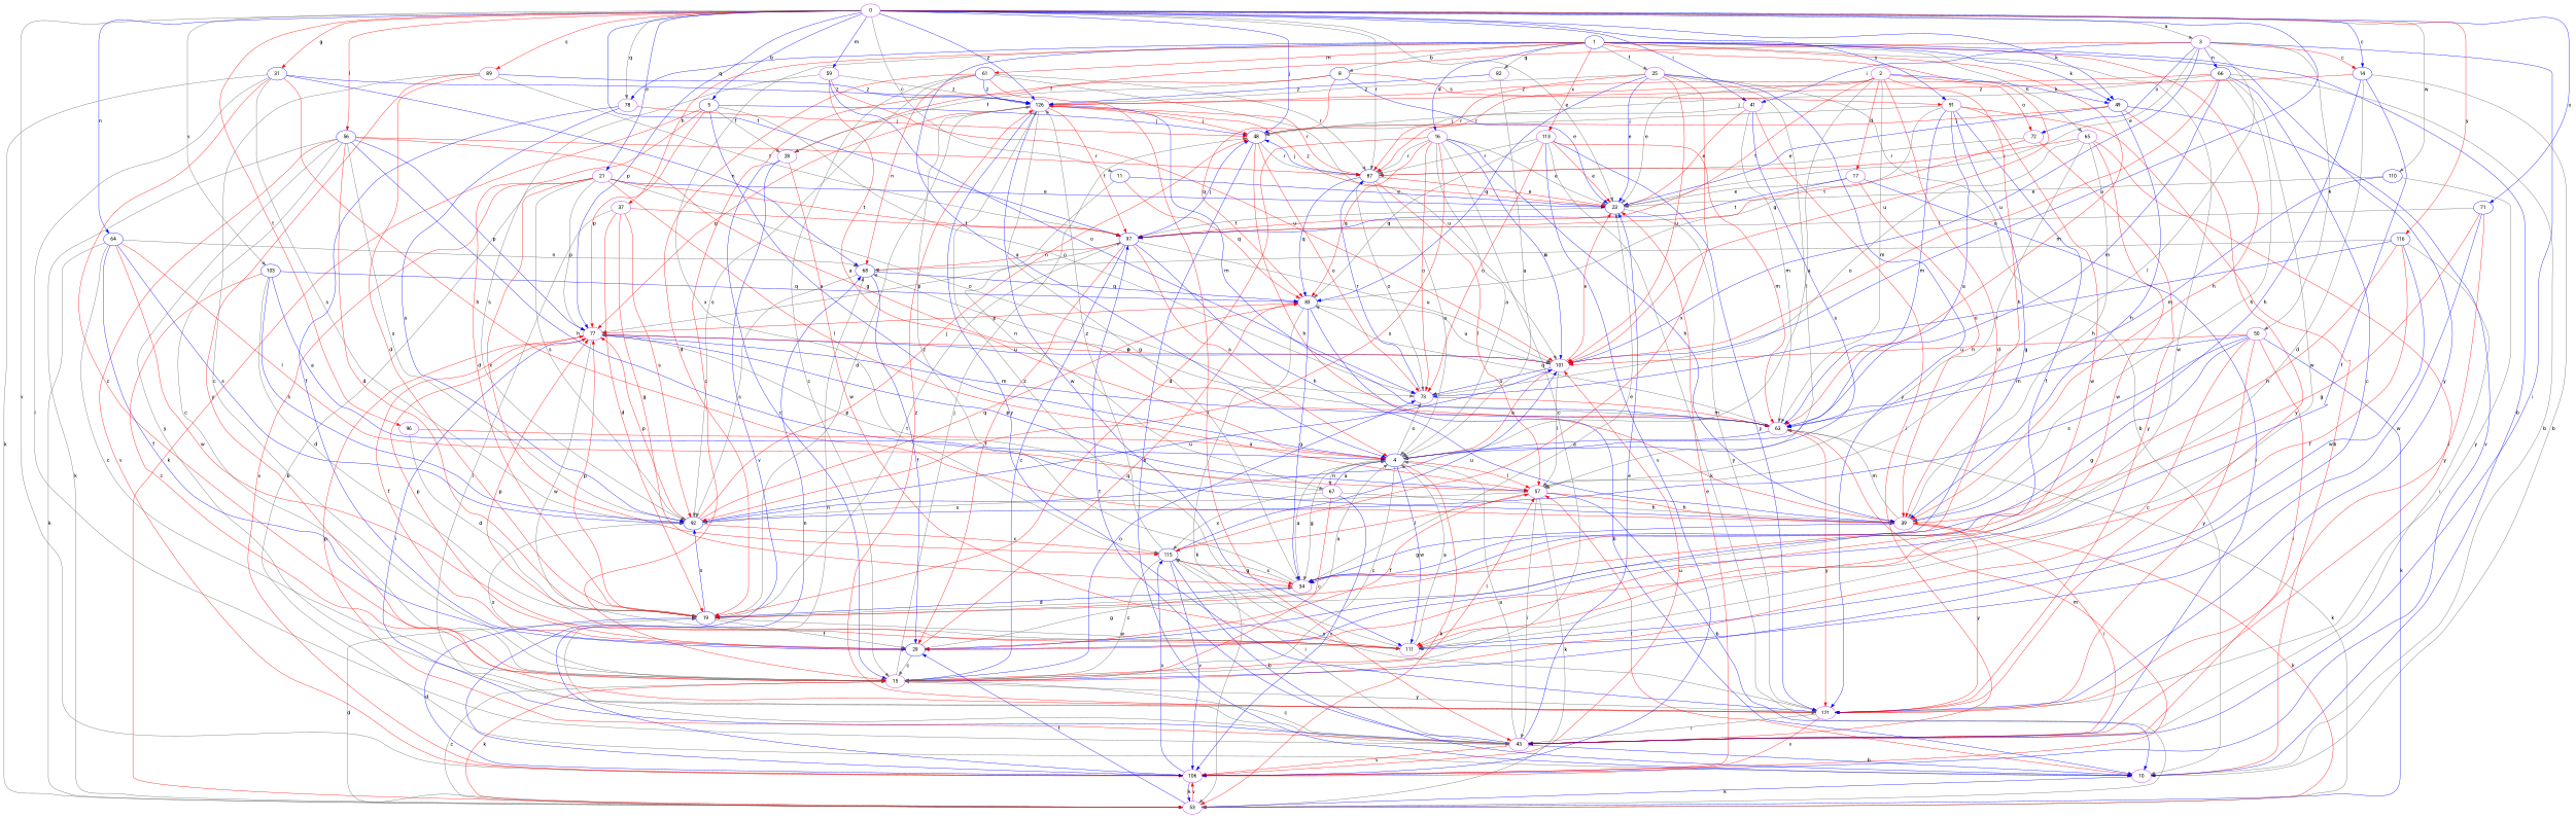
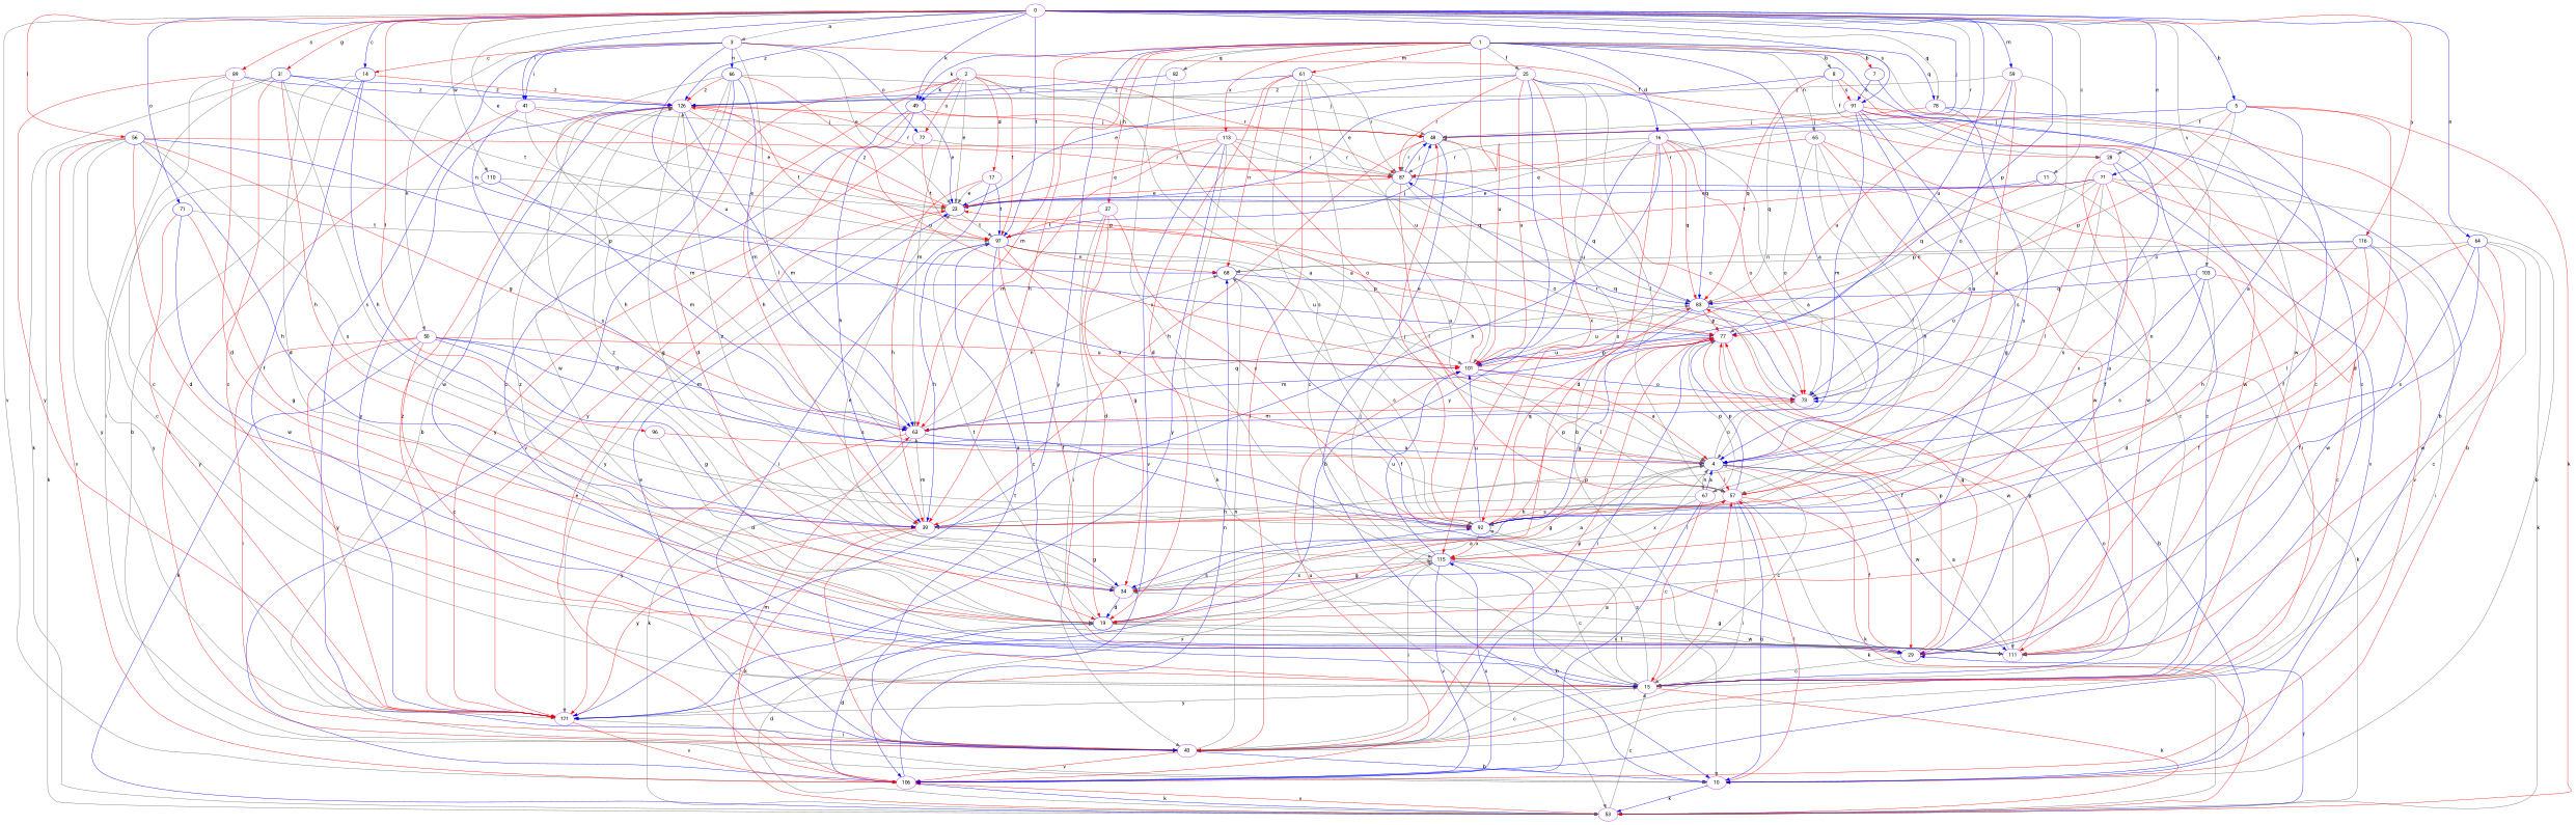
  strict digraph {
    fontname=Roboto
    node [color=purple fontname=Roboto]
    edge [color=red fontname=Roboto]
    0
    3
    5 [color=blue]
    11 [color=blue]
    14 [color=blue]
    21
    23 [color=blue]
    31 [color=blue]
    41
    48 [color=blue]
    49 [color=blue]
    56 [color=blue]
    59
    64 [color=blue]
    71 [color=blue]
    77
    78
    87 [color=blue]
    89
    91
    96
    97 [color=blue]
    101
    103 [color=blue]
    106
    110 [color=blue]
    116 [color=blue]
    126
    72
    28
    43
    50
    57
    66 [color=blue]
    4 [color=blue]
    19 [color=blue]
    53
    73
    67
    83 [color=blue]
    10
    39
    29 [color=blue]
    115 [color=blue]
    92 [color=blue]
    121
    15
    68 [color=blue]
    63
    111
    34
    1 [color=blue]
+   7 [color=blue]
    8 [color=blue]
    16
    25
    37
    61 [color=blue]
    65
    82
    113
    2
    17
    0 -> 3 [color=gray40 label=a]
    0 -> 5 [color=blue label=b]
    0 -> 11 [color=gray40 label=c]
    0 -> 14 [color=blue label=c]
    0 -> 21 [color=blue label=e]
    0 -> 23 [color=gray40 label=e]
    0 -> 31 [label=g]
    0 -> 41 [color=blue label=i]
    0 -> 48 [color=blue label=j]
    0 -> 49 [color=blue label=k]
    0 -> 56 [label=l]
    0 -> 59 [color=blue label=m]
    0 -> 64 [color=blue label=n]
    0 -> 71 [color=blue label=o]
    0 -> 77 [color=blue label=p]
    0 -> 78 [color=gray40 label=q]
    0 -> 87 [color=gray40 label=r]
    0 -> 89 [label=s]
    0 -> 91 [color=blue label=s]
    0 -> 96 [label=t]
    0 -> 97 [color=blue label=t]
    0 -> 101 [color=blue label=u]
    0 -> 103 [color=gray40 label=v]
    0 -> 106 [color=gray40 label=v]
    0 -> 110 [color=gray40 label=w]
    0 -> 116 [label=y]
    0 -> 126 [color=blue label=z]
    3 -> 14 [label=c]
    3 -> 23 [color=gray40 label=e]
    3 -> 41 [color=blue label=i]
    3 -> 101 [color=blue label=u]
    3 -> 72 [color=blue label=o]
    3 -> 28 [label=f]
    3 -> 43 [color=blue label=i]
    3 -> 50 [color=gray40 label=k]
    3 -> 57 [color=gray40 label=l]
    3 -> 66 [color=blue label=n]
    5 -> 48 [color=blue label=j]
    5 -> 77 [label=p]
    5 -> 28 [color=gray40 label=f]
    5 -> 4 [color=blue label=a]
    5 -> 19 [label=d]
    5 -> 53 [label=k]
    5 -> 73 [color=gray40 label=o]
    11 -> 23 [color=blue label=e]
    11 -> 67 [color=gray40 label=n]
    11 -> 83 [label=q]
    14 -> 126 [label=z]
    14 -> 19 [color=gray40 label=d]
    14 -> 10 [color=gray40 label=b]
    14 -> 39 [color=blue label=h]
    14 -> 29 [color=blue label=f]
    21 -> 23 [color=blue label=e]
    21 -> 77 [color=gray40 label=p]
    21 -> 97 [label=t]
    21 -> 106 [label=v]
    21 -> 57 [label=l]
    21 -> 73 [color=gray40 label=o]
    21 -> 10 [color=gray40 label=b]
    21 -> 115 [label=x]
    21 -> 92 [color=gray40 label=s]
    23 -> 97 [color=gray40 label=t]
    23 -> 126 [label=z]
    23 -> 121 [color=gray40 label=y]
    31 -> 126 [color=blue label=z]
    31 -> 43 [color=gray40 label=i]
    31 -> 53 [color=gray40 label=k]
    31 -> 39 [label=h]
    31 -> 92 [color=gray40 label=s]
    31 -> 15 [label=c]
    31 -> 68 [color=blue label=n]
    41 -> 23 [label=e]
    41 -> 48 [color=gray40 label=j]
    41 -> 43 [label=i]
    41 -> 92 [color=blue label=s]
    41 -> 63 [color=gray40 label=m]
    48 -> 87 [color=gray40 label=r]
    48 -> 73 [label=o]
    48 -> 10 [color=blue label=b]
    48 -> 39 [label=h]
    49 -> 23 [color=blue label=e]
    49 -> 48 [label=j]
    49 -> 106 [color=blue label=v]
    49 -> 39 [color=blue label=h]
    49 -> 121 [label=y]
    56 -> 77 [color=blue label=p]
    56 -> 87 [label=r]
    56 -> 106 [label=v]
    56 -> 19 [label=d]
    56 -> 53 [color=gray40 label=k]
    56 -> 39 [color=blue label=h]
    56 -> 92 [color=gray40 label=s]
    56 -> 121 [color=gray40 label=y]
    56 -> 15 [color=gray40 label=c]
    56 -> 63 [label=g]
    59 -> 101 [label=u]
    59 -> 126 [color=gray40 label=z]
    59 -> 4 [label=a]
    59 -> 73 [color=blue label=o]
    59 -> 92 [color=gray40 label=s]
    64 -> 57 [label=l]
    64 -> 53 [color=gray40 label=k]
    64 -> 29 [color=blue label=f]
    64 -> 92 [color=blue label=s]
    64 -> 15 [color=gray40 label=c]
    64 -> 68 [color=gray40 label=n]
    64 -> 111 [label=w]
    71 -> 97 [color=gray40 label=t]
    71 -> 121 [label=y]
    71 -> 111 [color=blue label=w]
    71 -> 34 [label=g]
    77 -> 101 [color=blue label=u]
    77 -> 43 [color=blue label=i]
    77 -> 29 [label=f]
    77 -> 63 [color=blue label=m]
    77 -> 111 [color=gray40 label=w]
    78 -> 48 [label=j]
    78 -> 29 [color=blue label=f]
    78 -> 92 [color=blue label=s]
    87 -> 23 [label=e]
    87 -> 48 [color=blue label=j]
    87 -> 57 [label=l]
    87 -> 4 [color=gray40 label=a]
    87 -> 73 [color=gray40 label=o]
    87 -> 83 [color=blue label=q]
    89 -> 97 [color=gray40 label=t]
    89 -> 126 [color=blue label=z]
    89 -> 19 [label=d]
    89 -> 121 [label=y]
    89 -> 15 [color=gray40 label=c]
    91 -> 48 [color=gray40 label=j]
    91 -> 4 [color=blue label=a]
    91 -> 83 [color=gray40 label=q]
    91 -> 10 [label=b]
    91 -> 29 [color=blue label=f]
    91 -> 63 [color=blue label=m]
    91 -> 111 [label=w]
    91 -> 34 [color=blue label=g]
    96 -> 4 [label=a]
    96 -> 19 [color=gray40 label=d]
    97 -> 48 [color=blue label=j]
    97 -> 77 [color=gray40 label=p]
    97 -> 101 [color=gray40 label=u]
    97 -> 4 [label=a]
    97 -> 39 [color=blue label=h]
    97 -> 29 [label=f]
    97 -> 15 [color=blue label=c]
    97 -> 68 [label=n]
    101 -> 23 [label=e]
    101 -> 77 [label=p]
    101 -> 57 [color=gray40 label=l]
    101 -> 4 [label=a]
    101 -> 73 [color=blue label=o]
    103 -> 4 [color=blue label=a]
    103 -> 19 [color=gray40 label=d]
    103 -> 83 [color=blue label=q]
    103 -> 92 [color=blue label=s]
    103 -> 15 [label=c]
    106 -> 23 [label=e]
    106 -> 101 [label=u]
    106 -> 19 [color=blue label=d]
    106 -> 53 [color=blue label=k]
    106 -> 115 [color=blue label=x]
    106 -> 68 [color=blue label=n]
    106 -> 63 [label=m]
    110 -> 23 [color=gray40 label=e]
    110 -> 121 [color=gray40 label=y]
    110 -> 63 [color=blue label=m]
    116 -> 43 [color=gray40 label=i]
    116 -> 73 [color=blue label=o]
    116 -> 39 [label=h]
    116 -> 29 [label=f]
    116 -> 68 [color=gray40 label=n]
    116 -> 111 [color=blue label=w]
    126 -> 48 [label=j]
    126 -> 77 [label=p]
    126 -> 87 [label=r]
    126 -> 97 [label=t]
    126 -> 19 [color=gray40 label=d]
    126 -> 121 [color=blue label=y]
    126 -> 63 [color=blue label=m]
    126 -> 111 [color=blue label=w]
    126 -> 34 [color=gray40 label=g]
    72 -> 87 [color=gray40 label=r]
    72 -> 97 [label=t]
    72 -> 121 [label=y]
    28 -> 106 [color=blue label=v]
    28 -> 15 [color=blue label=c]
    28 -> 111 [label=w]
    43 -> 23 [color=blue label=e]
    43 -> 77 [label=p]
    43 -> 97 [color=blue label=t]
    43 -> 106 [label=v]
    43 -> 4 [color=gray40 label=a]
    43 -> 10 [color=blue label=b]
    43 -> 15 [color=gray40 label=c]
    43 -> 68 [color=gray40 label=n]
    50 -> 101 [label=u]
    50 -> 43 [label=i]
    50 -> 53 [color=blue label=k]
    50 -> 92 [color=blue label=s]
    50 -> 121 [label=y]
    50 -> 15 [label=c]
    50 -> 63 [color=blue label=m]
    50 -> 34 [color=blue label=g]
    57 -> 77 [color=blue label=p]
    57 -> 43 [color=gray40 label=i]
    57 -> 53 [color=gray40 label=k]
    57 -> 10 [color=blue label=b]
    57 -> 39 [label=h]
    57 -> 29 [label=f]
    57 -> 92 [color=gray40 label=s]
    66 -> 48 [color=gray40 label=j]
    66 -> 101 [label=u]
    66 -> 126 [label=z]
    66 -> 10 [color=gray40 label=b]
    66 -> 39 [color=gray40 label=h]
    66 -> 15 [color=blue label=c]
    66 -> 63 [color=blue label=m]
    66 -> 111 [color=gray40 label=w]
    4 -> 57 [label=l]
    4 -> 53 [label=k]
    4 -> 73 [color=gray40 label=o]
    4 -> 67 [color=gray40 label=n]
    4 -> 15 [color=gray40 label=c]
    4 -> 111 [color=blue label=w]
    4 -> 34 [color=gray40 label=g]
    19 -> 77 [label=p]
    19 -> 97 [color=gray40 label=t]
    19 -> 4 [color=gray40 label=a]
    19 -> 29 [color=gray40 label=f]
    19 -> 92 [color=blue label=s]
    19 -> 111 [color=gray40 label=w]
    53 -> 106 [label=v]
    53 -> 19 [color=gray40 label=d]
    53 -> 29 [color=blue label=f]
    53 -> 15 [color=gray40 label=c]
    73 -> 87 [color=blue label=r]
    73 -> 63 [label=m]
    67 -> 77 [color=gray40 label=p]
    67 -> 106 [color=blue label=v]
    67 -> 4 [color=blue label=a]
    67 -> 39 [color=gray40 label=h]
    67 -> 115 [color=gray40 label=x]
    67 -> 15 [label=c]
    83 -> 77 [label=p]
    83 -> 101 [color=gray40 label=u]
    83 -> 53 [color=gray40 label=k]
    83 -> 10 [color=blue label=b]
    83 -> 34 [color=blue label=g]
    10 -> 57 [label=l]
    10 -> 53 [color=blue label=k]
    39 -> 43 [label=i]
    39 -> 53 [label=k]
    39 -> 121 [label=y]
    39 -> 63 [color=gray40 label=m]
    39 -> 34 [color=blue label=g]
    29 -> 77 [label=p]
    29 -> 83 [label=q]
    29 -> 15 [color=gray40 label=c]
    29 -> 34 [color=gray40 label=g]
    115 -> 101 [color=blue label=u]
    115 -> 106 [color=blue label=v]
    115 -> 126 [color=gray40 label=z]
    115 -> 43 [color=gray40 label=i]
    115 -> 57 [label=l]
    115 -> 10 [color=blue label=b]
    115 -> 15 [color=gray40 label=c]
    115 -> 34 [label=g]
    92 -> 48 [label=j]
    92 -> 77 [label=p]
    92 -> 101 [color=blue label=u]
    92 -> 83 [label=q]
    92 -> 115 [label=x]
    121 -> 106 [label=v]
    121 -> 126 [label=z]
    121 -> 43 [color=gray40 label=i]
    121 -> 115 [color=gray40 label=x]
    15 -> 48 [color=gray40 label=j]
    15 -> 57 [label=l]
    15 -> 53 [label=k]
    15 -> 73 [color=blue label=o]
    15 -> 92 [color=gray40 label=s]
    15 -> 121 [color=gray40 label=y]
    68 -> 83 [color=blue label=q]
    68 -> 29 [color=blue label=f]
    68 -> 92 [color=gray40 label=s]
    63 -> 4 [color=blue label=a]
    63 -> 53 [color=gray40 label=k]
    63 -> 83 [color=gray40 label=q]
    63 -> 121 [label=y]
    63 -> 68 [color=gray40 label=n]
    111 -> 77 [label=p]
    111 -> 126 [color=gray40 label=z]
    111 -> 4 [color=gray40 label=a]
    34 -> 23 [color=gray40 label=e]
    34 -> 126 [color=gray40 label=z]
    34 -> 4 [color=gray40 label=a]
    34 -> 19 [color=blue label=d]
    34 -> 115 [color=gray40 label=x]
    1 -> 49 [color=blue label=k]
    1 -> 78 [color=blue label=q]
    1 -> 101 [label=u]
    1 -> 4 [color=blue label=a]
    1 -> 10 [color=blue label=b]
    1 -> 39 [label=h]
    1 -> 115 [color=gray40 label=x]
    1 -> 121 [color=blue label=y]
    1 -> 63 [label=m]
    1 -> 111 [color=gray40 label=w]
+   1 -> 7 [label=b]
    1 -> 8 [color=gray40 label=b]
    1 -> 16 [color=blue label=d]
    1 -> 25 [color=gray40 label=f]
    1 -> 37 [label=h]
    1 -> 61 [label=m]
    1 -> 65 [color=gray40 label=n]
    1 -> 82 [color=gray40 label=q]
    1 -> 113 [label=x]
+   7 -> 91 [color=blue label=s]
+   7 -> 15 [color=blue label=c]
    8 -> 23 [color=blue label=e]
    8 -> 91 [label=s]
    8 -> 28 [color=gray40 label=f]
    8 -> 83 [label=q]
    8 -> 15 [label=c]
    16 -> 23 [color=gray40 label=e]
    16 -> 87 [color=gray40 label=r]
    16 -> 101 [color=blue label=u]
    16 -> 4 [color=gray40 label=a]
    16 -> 19 [label=d]
    16 -> 73 [label=o]
    16 -> 83 [label=q]
    16 -> 39 [color=blue label=h]
    16 -> 92 [label=s]
    16 -> 15 [color=gray40 label=c]
    25 -> 23 [color=blue label=e]
    25 -> 87 [label=r]
    25 -> 101 [label=u]
    25 -> 126 [color=gray40 label=z]
    25 -> 57 [color=gray40 label=l]
    25 -> 83 [color=blue label=q]
    25 -> 10 [color=gray40 label=b]
    25 -> 115 [label=x]
    25 -> 121 [color=blue label=y]
    37 -> 97 [label=t]
    37 -> 43 [color=gray40 label=i]
    37 -> 19 [label=d]
    37 -> 92 [label=s]
    37 -> 34 [label=g]
    61 -> 87 [color=gray40 label=r]
    61 -> 101 [color=gray40 label=u]
    61 -> 126 [color=blue label=z]
    61 -> 43 [label=i]
    61 -> 19 [label=d]
    61 -> 92 [color=gray40 label=s]
    61 -> 15 [color=gray40 label=c]
    61 -> 68 [label=n]
    65 -> 87 [label=r]
    65 -> 43 [label=i]
    65 -> 57 [color=gray40 label=l]
    65 -> 73 [color=gray40 label=o]
    65 -> 39 [color=gray40 label=h]
    65 -> 111 [label=w]
    82 -> 126 [color=blue label=z]
    82 -> 4 [color=gray40 label=a]
    113 -> 23 [label=e]
    113 -> 87 [color=gray40 label=r]
    113 -> 106 [color=blue label=v]
    113 -> 53 [color=gray40 label=k]
    113 -> 73 [label=o]
    113 -> 83 [color=gray40 label=q]
    113 -> 121 [color=blue label=y]
    113 -> 63 [label=m]
    2 -> 23 [color=gray40 label=e]
    2 -> 49 [color=blue label=k]
    2 -> 87 [label=r]
    2 -> 97 [label=t]
    2 -> 72 [label=o]
    2 -> 4 [color=gray40 label=a]
    2 -> 19 [label=d]
    2 -> 39 [label=h]
    2 -> 63 [color=gray40 label=m]
    2 -> 17 [label=d]
    17 -> 23 [color=gray40 label=e]
    17 -> 97 [color=blue label=t]
    17 -> 43 [color=blue label=i]
    17 -> 39 [label=h]
  }
